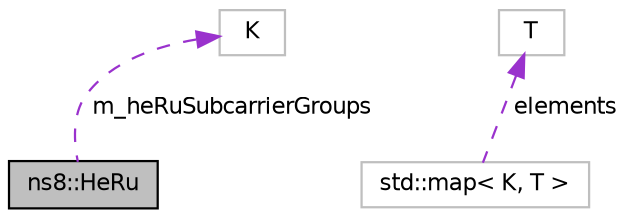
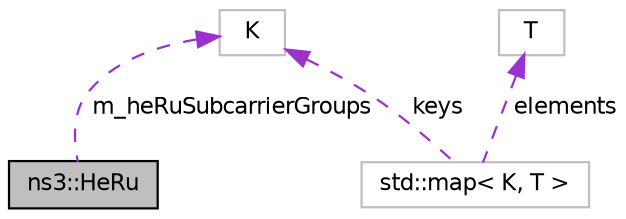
  digraph {
    node [color=grey75 fillcolor=white fontname=Helvetica fontsize=10 shape=record style=filled]
    edge [color=darkorchid3 dir=back fontname=Helvetica fontsize=10 labelfontname=Helvetica labelfontsize=10 style=dashed]
-   n1 [color=black fillcolor=grey75 fontcolor=black height=0.2 label="ns8::HeRu" width=0.4]
+   n1 [color=black fillcolor=grey75 fontcolor=black height=0.2 label="ns3::HeRu" width=0.4]
    n2 [height=0.2 label="std::map\< K, T \>" width=0.4]
    n3 [height=0.2 label=K width=0.4]
    n4 [height=0.2 label=T width=0.4]
    n3 -> n1 [label=" m_heRuSubcarrierGroups"]
+   n3 -> n2 [label=" keys"]
    n4 -> n2 [label=" elements"]
  }
